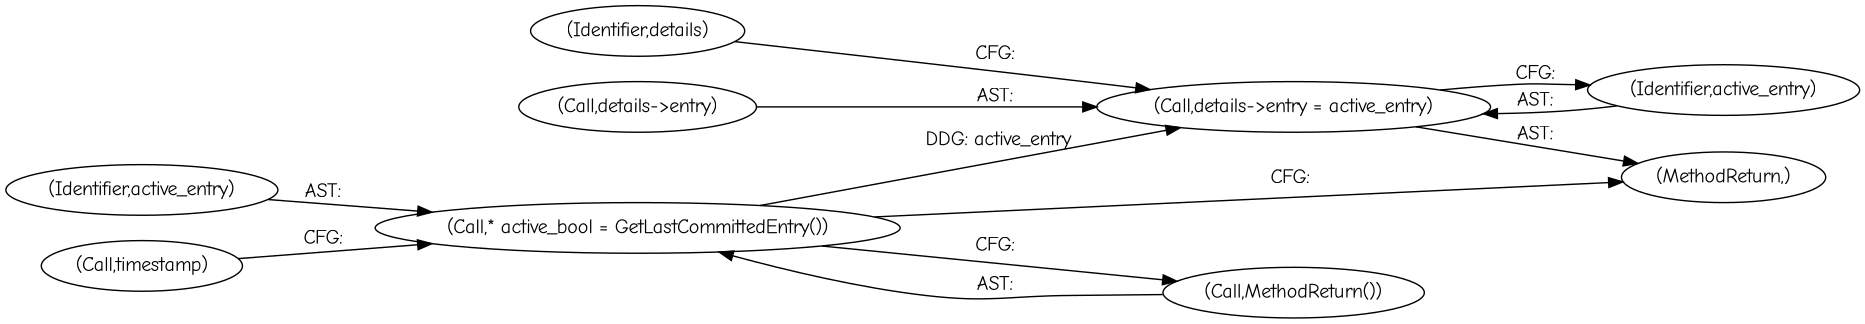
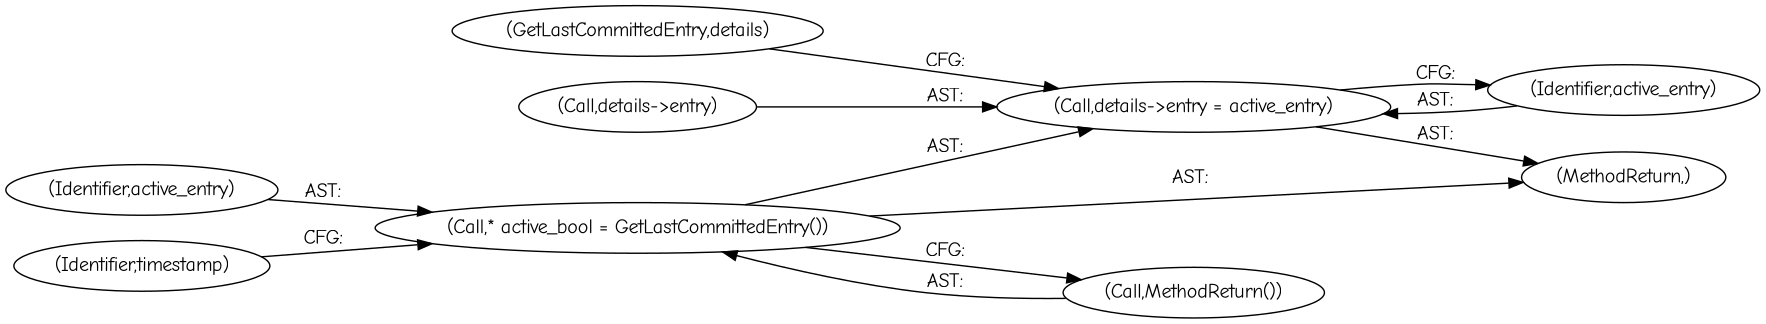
  digraph {
    fontname="Comic Neue"
    rankdir=LR
    node [fontname="Comic Neue"]
    edge [fontname="Comic Neue"]
    n1 [label="(Call,details->entry = active_entry)"]
    n2 [label="(Identifier,active_entry)"]
    n3 [label="(MethodReturn,)"]
    n4 [label="(Call,* active_bool = GetLastCommittedEntry())"]
    n5 [label="(Call,MethodReturn())"]
    n6 [label="(Identifier,active_entry)"]
-   n7 [label="(Identifier,details)"]
+   n7 [label="(GetLastCommittedEntry,details)"]
    n8 [label="(Call,details->entry)"]
-   n9 [label="(Call,timestamp)"]
+   n9 [label="(Identifier,timestamp)"]
    n1 -> n2 [label="CFG: "]
    n1 -> n3 [label="AST: "]
    n2 -> n1 [label="AST: "]
-   n4 -> n1 [label="DDG: active_entry"]
-   n4 -> n3 [label="CFG: "]
+   n4 -> n1 [label="AST: "]
+   n4 -> n3 [label="AST: "]
    n4 -> n5 [label="CFG: "]
    n5 -> n4 [label="AST: "]
    n6 -> n4 [label="AST: "]
    n7 -> n1 [label="CFG: "]
    n8 -> n1 [label="AST: "]
    n9 -> n4 [label="CFG: "]
  }
